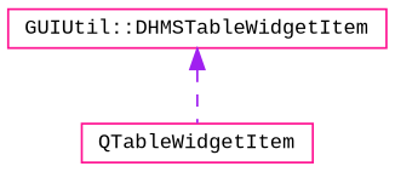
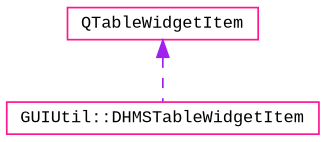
  digraph {
    rankdir=TB
    fontname="Liberation Mono"
    node [color=deeppink fillcolor=white fontname="Liberation Mono" fontsize=10 shape=record style=filled]
    n1 [height=0.2 label=QTableWidgetItem width=0.4]
    n2 [height=0.2 label="GUIUtil::DHMSTableWidgetItem" width=0.4]
-   n2 -> n1 [color=purple dir=back fontname="Liberation Mono" fontsize=10 labelfontname=Helvetica labelfontsize=10 style=dashed]
+   n1 -> n2 [color=purple dir=back fontname="Liberation Mono" fontsize=10 labelfontname=Helvetica labelfontsize=10 style=dashed]
  }
